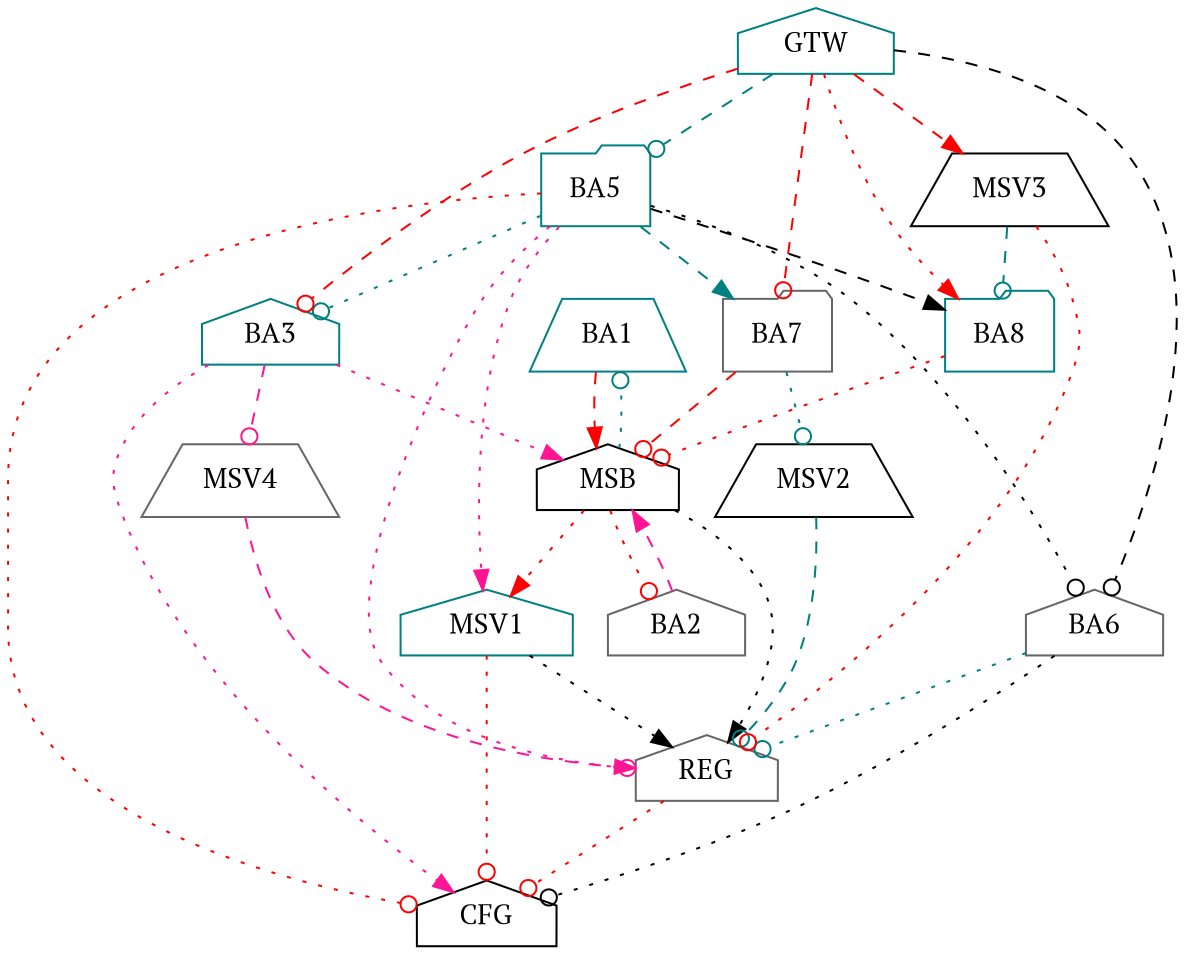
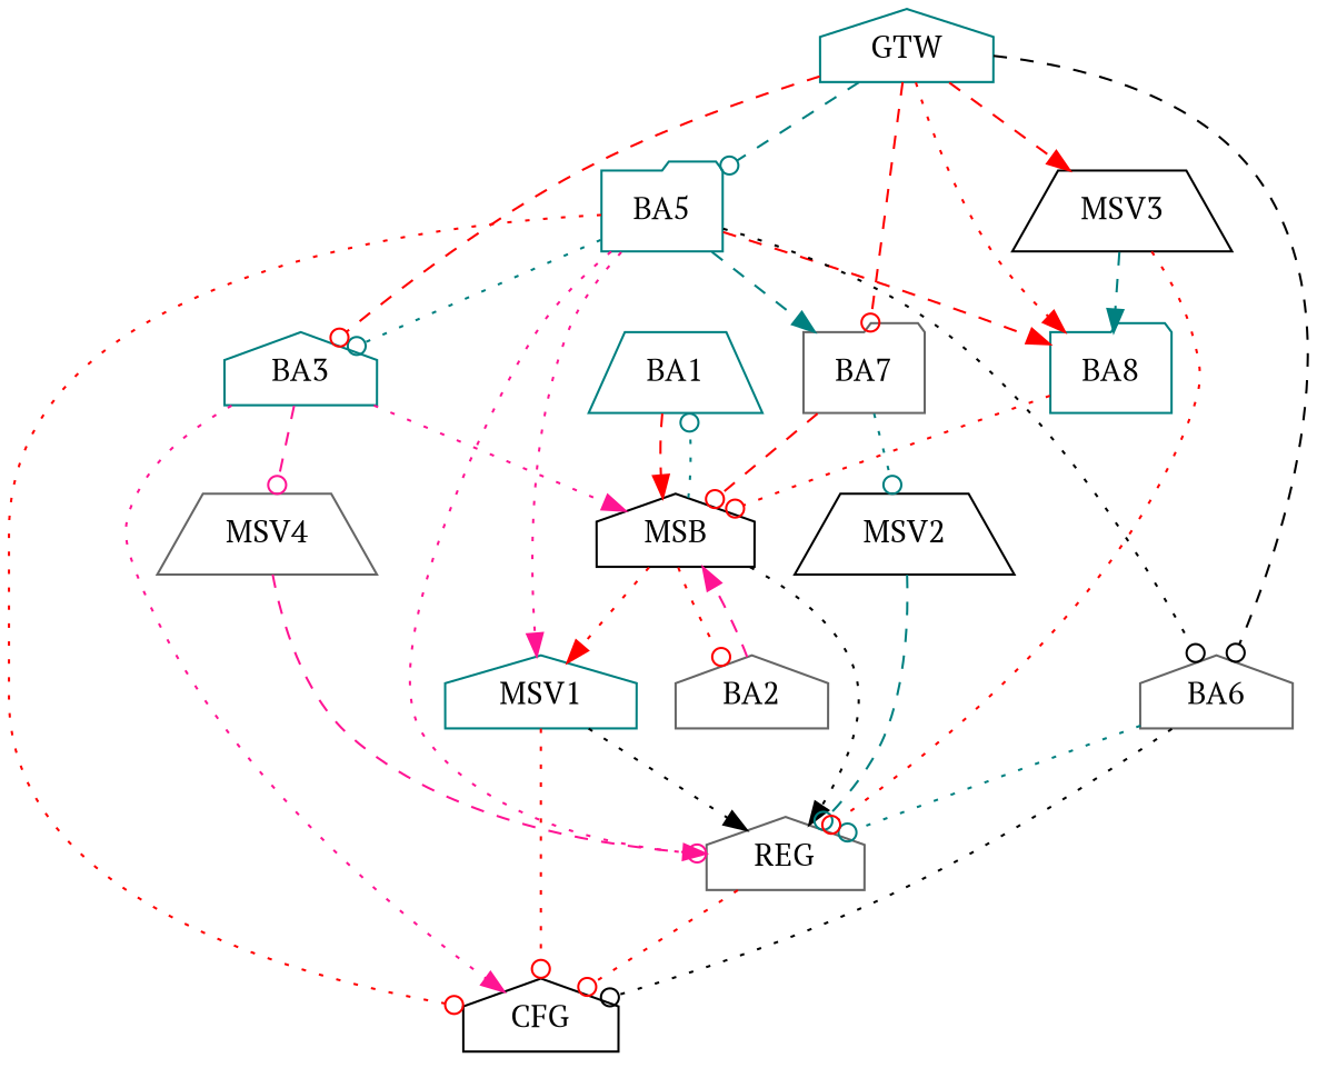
  strict digraph {
    fontname="PT Serif"
    node [color=teal fontname="PT Serif" shape=house]
    edge [arrowhead=odot color=red fontname="PT Serif" style=dotted]
    n1 [label=BA1 shape=trapezium]
    n2 [color=black label=MSB]
    n3 [color=gray40 label=BA2]
    n4 [color=gray40 label=REG]
    n5 [label=MSV1]
    n6 [label=BA3]
    n7 [color=black label=CFG]
    n8 [color=gray40 label=MSV4 shape=trapezium]
    n9 [label=BA8 shape=folder]
    n10 [label=BA5 shape=folder]
    n11 [color=gray40 label=BA6]
    n12 [color=gray40 label=BA7 shape=folder]
    n13 [color=black label=MSV2 shape=trapezium]
    n14 [label=GTW]
    n15 [color=black label=MSV3 shape=trapezium]
    n1 -> n2 [arrowhead=normal style=dashed]
    n2 -> n1 [color=teal]
    n2 -> n3
    n2 -> n4 [arrowhead=normal color=black]
    n2 -> n5 [arrowhead=normal]
    n3 -> n2 [arrowhead=normal color=deeppink style=dashed]
    n4 -> n7
    n5 -> n4 [arrowhead=normal color=black]
    n5 -> n7
    n6 -> n2 [arrowhead=normal color=deeppink]
    n6 -> n7 [arrowhead=normal color=deeppink]
    n6 -> n8 [color=deeppink style=dashed]
    n8 -> n4 [arrowhead=normal color=deeppink style=dashed]
    n9 -> n2
    n10 -> n4 [color=deeppink]
    n10 -> n5 [arrowhead=normal color=deeppink]
    n10 -> n6 [color=teal]
    n10 -> n7
-   n10 -> n9 [arrowhead=normal color=black style=dashed]
+   n10 -> n9 [arrowhead=normal style=dashed]
    n10 -> n11 [color=black]
    n10 -> n12 [arrowhead=normal color=teal style=dashed]
    n11 -> n4 [color=teal]
    n11 -> n7 [color=black]
    n12 -> n2 [style=dashed]
    n12 -> n13 [color=teal]
    n13 -> n4 [color=teal style=dashed]
    n14 -> n6 [style=dashed]
    n14 -> n9 [arrowhead=normal]
    n14 -> n10 [color=teal style=dashed]
    n14 -> n11 [color=black style=dashed]
    n14 -> n12 [style=dashed]
    n14 -> n15 [arrowhead=normal style=dashed]
    n15 -> n4
-   n15 -> n9 [color=teal style=dashed]
+   n15 -> n9 [arrowhead=normal color=teal style=dashed]
  }
